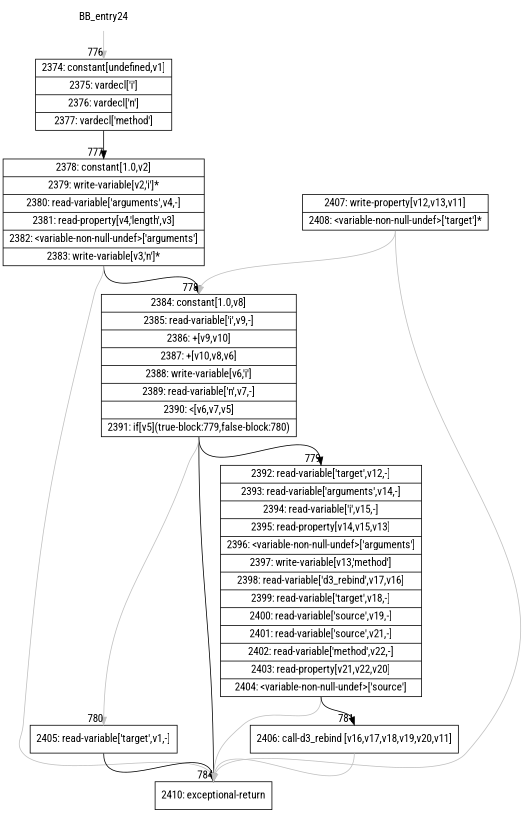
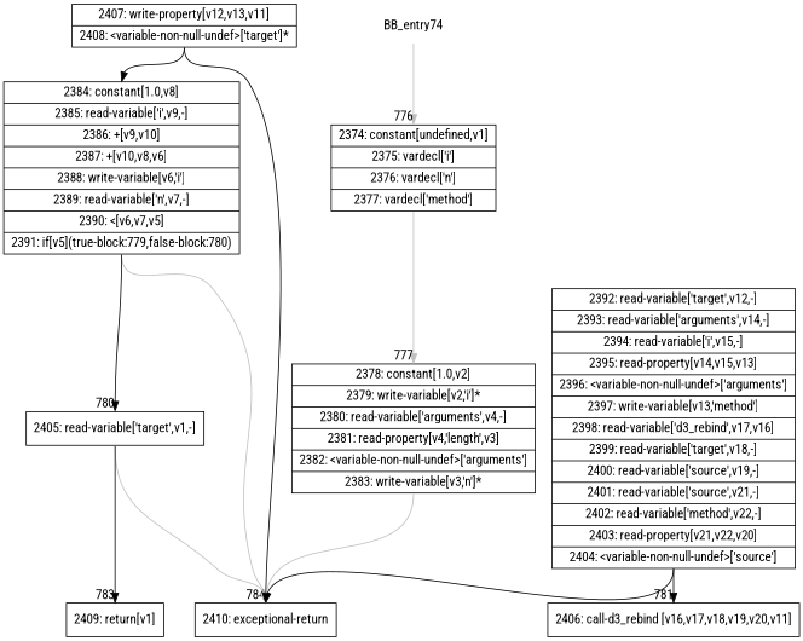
  digraph {
    fontname="Roboto Condensed"
    rankdir=TD
    node [fontname="Roboto Condensed" shape=record]
    edge [fontname="Roboto Condensed" headport=n tailport=s]
-   BB_entry74 [shape=none label=BB_entry24]
+   BB_entry74 [shape=none]
    n2 [label="{2374: constant[undefined,v1]|2375: vardecl['i']|2376: vardecl['n']|2377: vardecl['method']}"]
    n3 [label="{2378: constant[1.0,v2]|2379: write-variable[v2,'i']*|2380: read-variable['arguments',v4,-]|2381: read-property[v4,'length',v3]|2382: \<variable-non-null-undef\>['arguments']|2383: write-variable[v3,'n']*}"]
    n4 [label="{2384: constant[1.0,v8]|2385: read-variable['i',v9,-]|2386: +[v9,v10]|2387: +[v10,v8,v6]|2388: write-variable[v6,'i']|2389: read-variable['n',v7,-]|2390: \<[v6,v7,v5]|2391: if[v5](true-block:779,false-block:780)}"]
    n5 [label="{2410: exceptional-return}"]
    n6 [label="{2392: read-variable['target',v12,-]|2393: read-variable['arguments',v14,-]|2394: read-variable['i',v15,-]|2395: read-property[v14,v15,v13]|2396: \<variable-non-null-undef\>['arguments']|2397: write-variable[v13,'method']|2398: read-variable['d3_rebind',v17,v16]|2399: read-variable['target',v18,-]|2400: read-variable['source',v19,-]|2401: read-variable['source',v21,-]|2402: read-variable['method',v22,-]|2403: read-property[v21,v22,v20]|2404: \<variable-non-null-undef\>['source']}"]
    n7 [label="{2405: read-variable['target',v1,-]}"]
    n8 [label="{2406: call-d3_rebind [v16,v17,v18,v19,v20,v11]}"]
+   n9 [label="{2409: return[v1]}"]
    n10 [label="{2407: write-property[v12,v13,v11]|2408: \<variable-non-null-undef\>['target']*}"]
    BB_entry74 -> n2 [color=gray headlabel="    776"]
-   n2 -> n3 [headlabel="      777"]
-   n3 -> n4 [headlabel="      778"]
+   n2 -> n3 [headlabel="      777" color=gray]
    n3 -> n5 [color=gray headlabel="      784"]
-   n4 -> n5 [color=black]
-   n4 -> n6 [headlabel="      779"]
-   n4 -> n7 [headlabel="      780" color=gray]
-   n6 -> n5 [color=gray]
+   n4 -> n5 [color=gray]
+   n4 -> n7 [headlabel="      780"]
+   n6 -> n5 [color=black]
    n6 -> n8 [headlabel="      781"]
-   n7 -> n5 [color=black]
-   n8 -> n5 [color=gray]
-   n10 -> n4 [color=gray]
-   n10 -> n5 [color=gray]
+   n7 -> n5 [color=gray]
+   n7 -> n9 [headlabel="      783"]
+   n10 -> n4
+   n10 -> n5 [color=black]
  }
